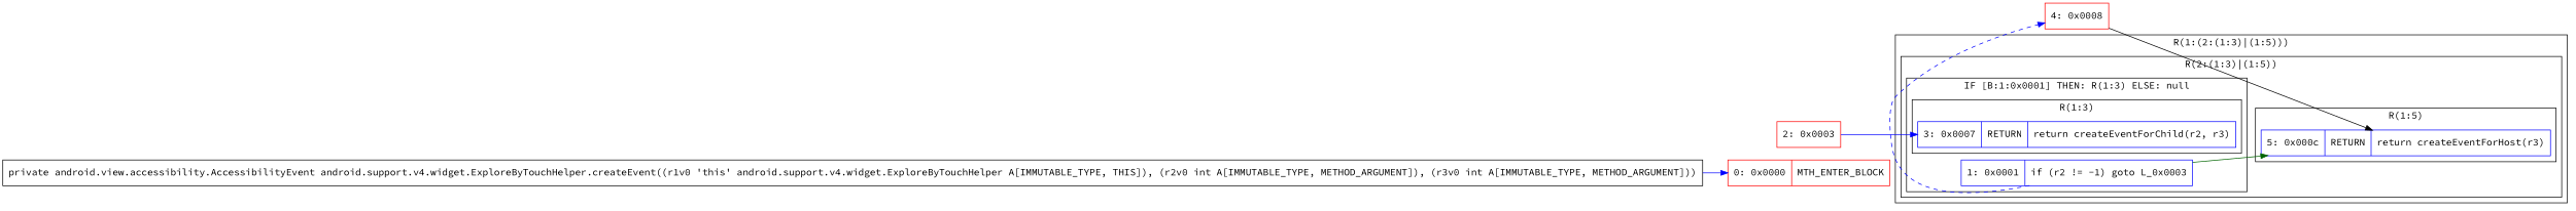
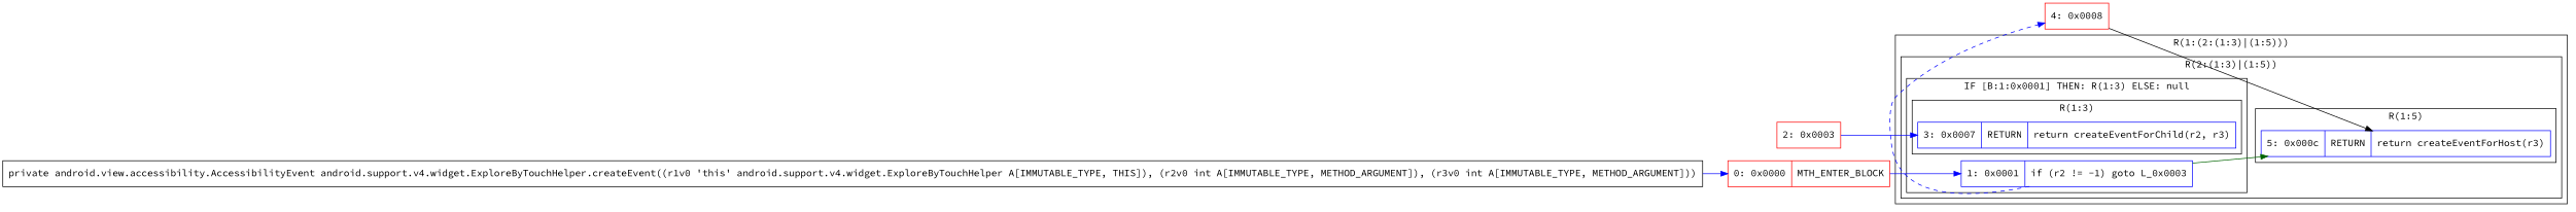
  digraph {
    fontname="Source Code Pro"
    rankdir=LR
    node [color=blue fontname="Source Code Pro" shape=record]
    edge [color=blue fontname="Source Code Pro"]
    n1 [label="{3\:\ 0x0007|RETURN\l|return createEventForChild(r2, r3)\l}"]
    n2 [label="{1\:\ 0x0001|if (r2 != \-1) goto L_0x0003\l}"]
    n3 [label="{5\:\ 0x000c|RETURN\l|return createEventForHost(r3)\l}"]
    n4 [color=red label="{4\:\ 0x0008}"]
    n5 [color=red label="{2\:\ 0x0003}"]
    n6 [color=red label="{0\:\ 0x0000|MTH_ENTER_BLOCK\l}"]
    n7 [label="{private android.view.accessibility.AccessibilityEvent android.support.v4.widget.ExploreByTouchHelper.createEvent((r1v0 'this' android.support.v4.widget.ExploreByTouchHelper A[IMMUTABLE_TYPE, THIS]), (r2v0 int A[IMMUTABLE_TYPE, METHOD_ARGUMENT]), (r3v0 int A[IMMUTABLE_TYPE, METHOD_ARGUMENT])) }" color=""]
    subgraph cluster_1 {
      label="R(1:(2:(1:3)|(1:5)))"
      subgraph cluster_2 {
        label="R(2:(1:3)|(1:5))"
        subgraph cluster_3 {
          label="IF [B:1:0x0001] THEN: R(1:3) ELSE: null"
          n2
          subgraph cluster_4 {
            label="R(1:3)"
            n1
          }
        }
        subgraph cluster_5 {
          label="R(1:5)"
          n3
        }
      }
    }
    n2 -> n3 [color=darkgreen]
    n2 -> n4 [style=dashed]
    n4 -> n3 [color=black]
    n5 -> n1
+   n6 -> n2
    n7 -> n6
  }
